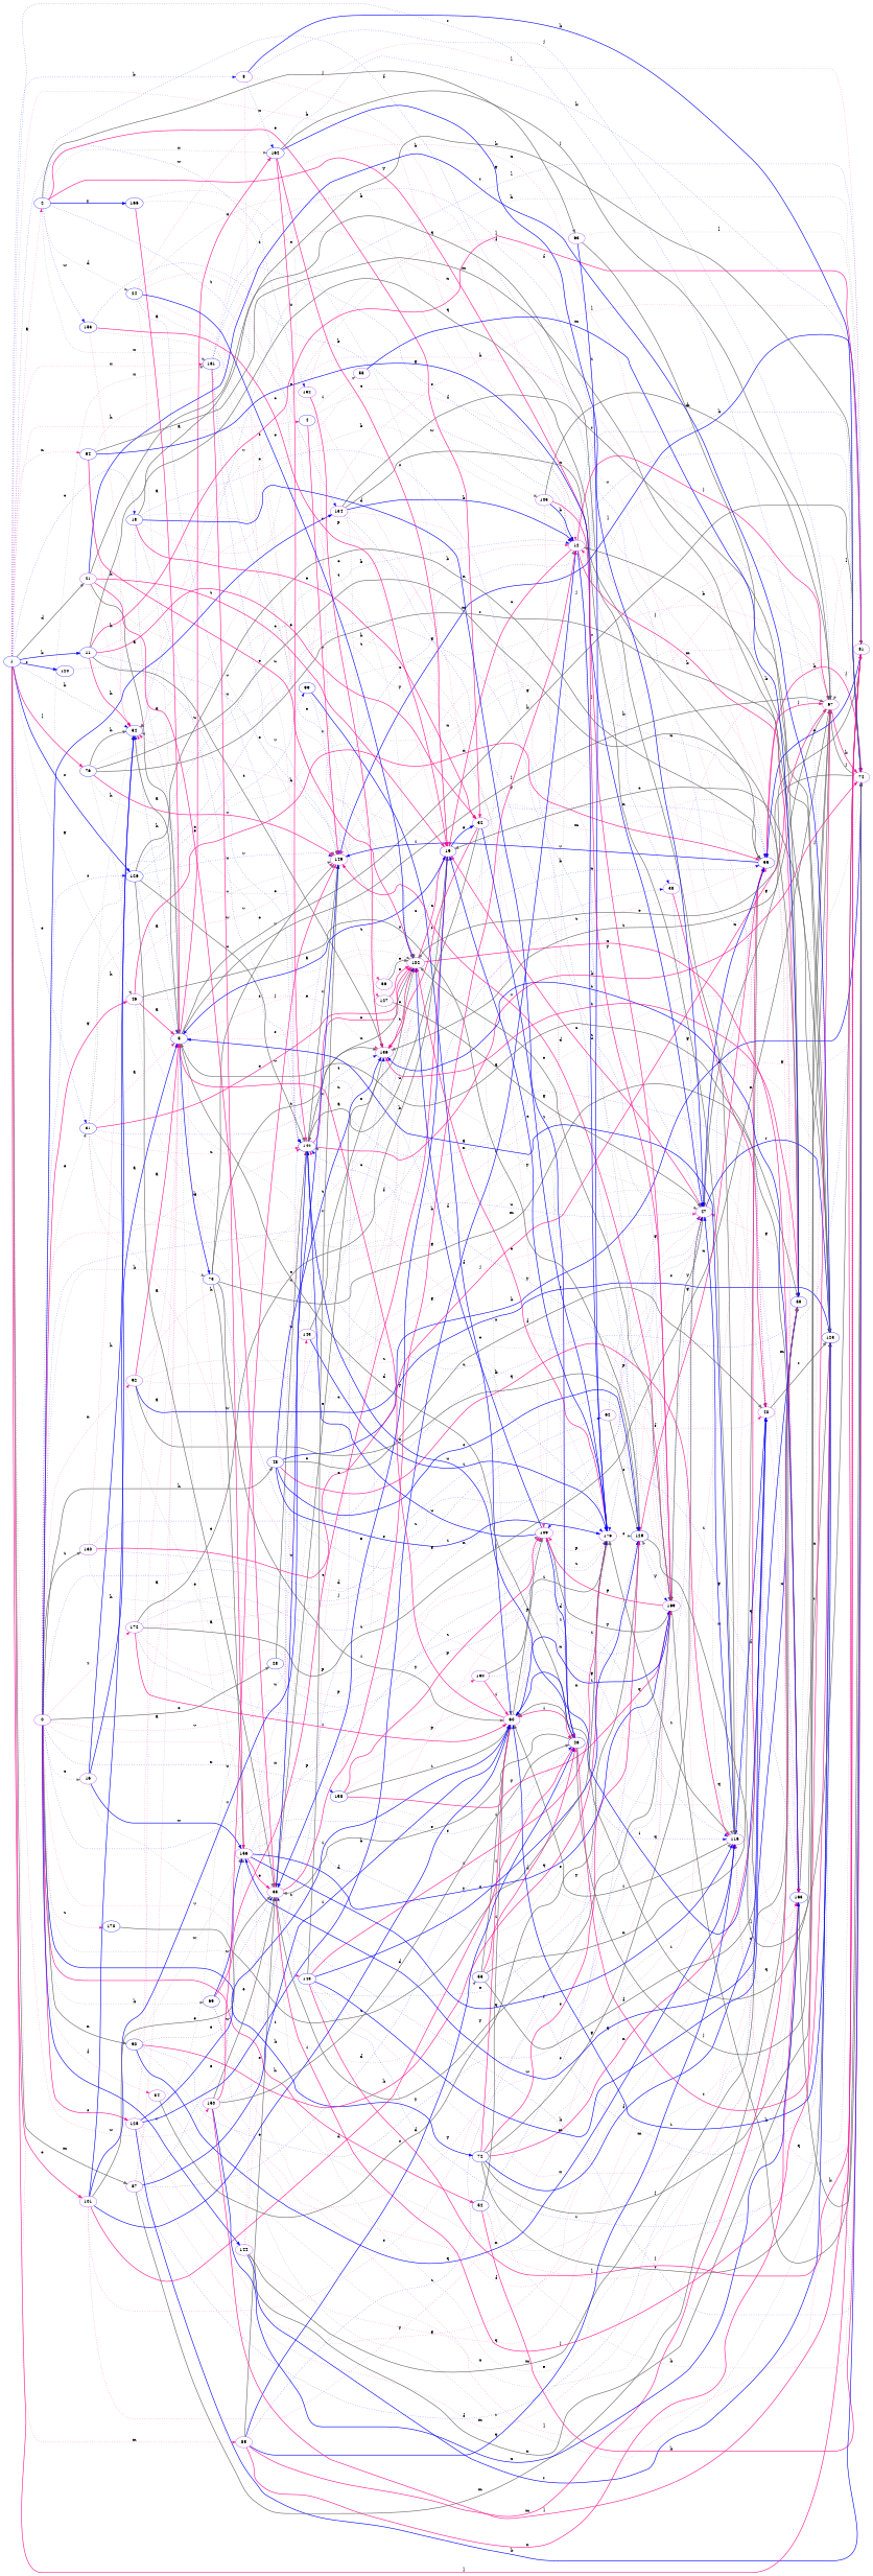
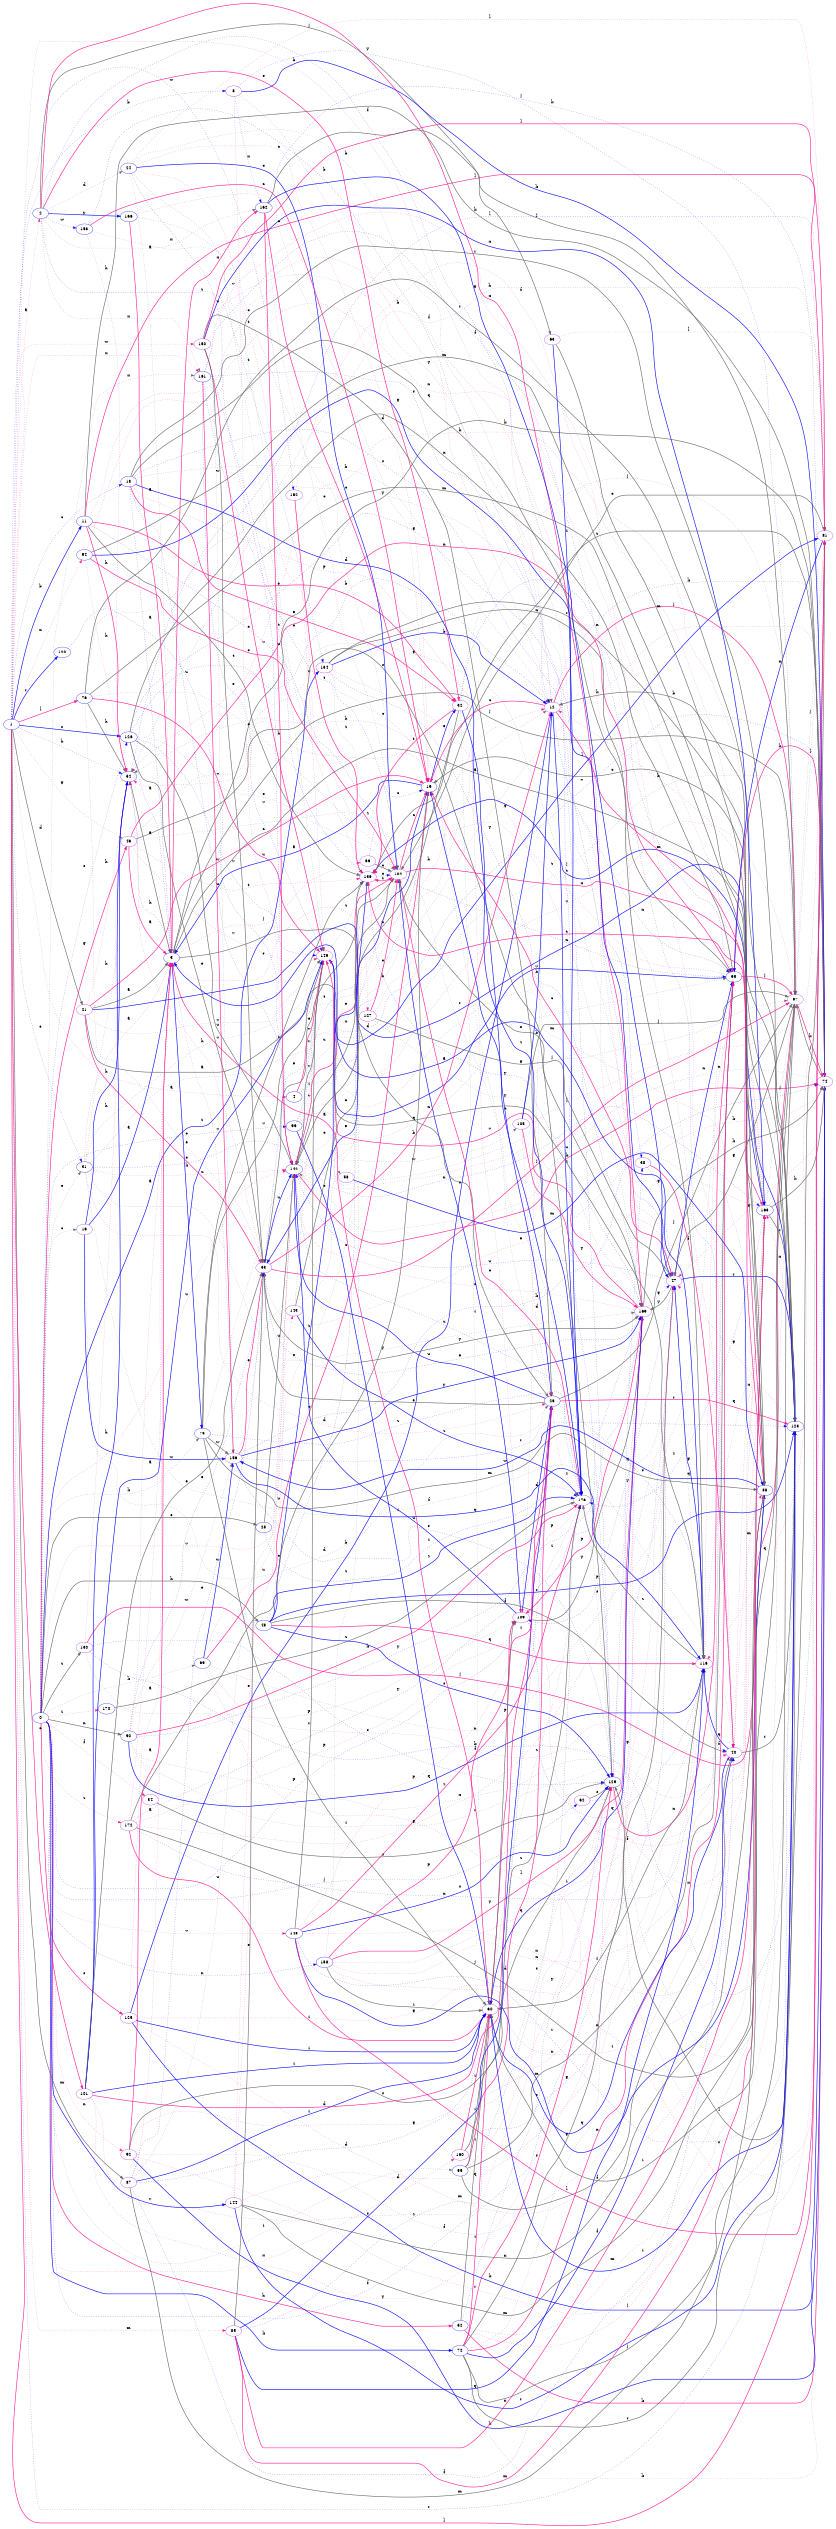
  strict digraph {
    rankdir=LR
    node [color=purple]
    edge [color=gray40 style=dotted]
-   0
+   0 [color=blue]
    16
    28 [color=blue]
    31 [color=blue]
    34
    38
    46
    48 [color=blue]
    52 [color=blue]
    55 [color=blue]
    62
    69 [color=blue]
    72 [color=blue]
    73 [color=blue]
    90 [color=blue]
    92
    99 [color=blue]
    109
    125
    126 [color=blue]
    130
    134
    142 [color=blue]
    143
    144
    148 [color=blue]
    158 [color=blue]
    160
    161 [color=blue]
    170 [color=blue]
    172
    54 [color=blue]
    5 [color=blue]
    26 [color=blue]
    156
    176
    169
    149
    40
    102
    95 [color=blue]
    163 [color=blue]
    129 [color=blue]
    74
    47
    136
    123 [color=blue]
    19 [color=blue]
    116
    67
    88 [color=blue]
    60
    81
    12
    33
    1 [color=blue]
    2 [color=blue]
    4 [color=blue]
    8
    11 [color=blue]
    18 [color=blue]
    21
    76 [color=blue]
    85
    87
    94 [color=blue]
    101
    120 [color=blue]
    150
    152
    166 [color=blue]
    24 [color=blue]
    32
    63
    153 [color=blue]
    162 [color=blue]
    58
    n78 [label=105]
    66
    127
    0 -> 16 [label=c]
    0 -> 28 [label=e style=bold]
    0 -> 31 [label=e]
    0 -> 34 [color=deeppink label=f]
    0 -> 38 [color=blue label=f]
    0 -> 46 [color=deeppink label=g style=bold]
    0 -> 48 [label=h style=bold]
    0 -> 52 [color=deeppink label=h style=bold]
    0 -> 55 [label=i]
    0 -> 62 [color=blue label=j]
    0 -> 69 [label=k]
    0 -> 72 [color=blue label=k style=bold]
    0 -> 73 [label=k]
    0 -> 90 [label=n style=bold]
    0 -> 92 [color=deeppink label=n]
    0 -> 99 [color=blue label=o]
    0 -> 109 [color=blue label=p]
    0 -> 125 [color=deeppink label=s style=bold]
    0 -> 126 [color=blue label=s]
    0 -> 130 [label=t style=bold]
    0 -> 134 [color=blue label=t style=bold]
    0 -> 142 [color=deeppink label=u]
    0 -> 143 [color=deeppink label=v]
    0 -> 144 [color=blue label=v style=bold]
    0 -> 148 [color=deeppink label=v]
    0 -> 158 [color=blue label=x]
    0 -> 160 [color=deeppink label=x]
    0 -> 161 [label=x]
    0 -> 170 [color=deeppink label=z]
    0 -> 172 [color=deeppink label=z]
    16 -> 54 [color=blue label=h style=bold]
    16 -> 5 [color=blue label=a style=bold]
    16 -> 26 [label=d]
    16 -> 156 [color=blue label=w style=bold]
    28 -> 142 [label=u style=bold]
    28 -> 176 [color=blue label=z]
    31 -> 142 [color=deeppink label=u]
    31 -> 54 [label=h]
    31 -> 5 [color=deeppink label=a]
    31 -> 26 [color=deeppink label=d]
    31 -> 169 [label=y]
    31 -> 149 [label=v]
    31 -> 40 [label=f]
-   31 -> 102 [color=deeppink label=o style=bold]
    31 -> 95 [label=n]
    31 -> 163 [color=blue label=x]
    34 -> 129 [label=s style=bold]
    38 -> 40 [color=deeppink label=f style=bold]
    38 -> 74 [color=deeppink label=k]
    38 -> 47 [color=blue label=g]
    46 -> 5 [color=deeppink label=a style=bold]
    46 -> 176 [label=z]
    46 -> 149 [color=deeppink label=v]
    46 -> 95 [color=deeppink label=n style=bold]
    46 -> 129 [label=s style=bold]
    46 -> 47 [label=g]
    46 -> 136 [color=deeppink label=t]
    48 -> 142 [color=deeppink label=u]
    48 -> 176 [color=blue label=z style=bold]
    48 -> 40 [label=f style=bold]
    48 -> 129 [color=blue label=s style=bold]
    48 -> 136 [color=blue label=t style=bold]
    48 -> 123 [color=blue label=r style=bold]
    48 -> 19 [color=blue label=c]
    48 -> 116 [color=deeppink label=q style=bold]
    52 -> 129 [color=blue label=s]
    52 -> 74 [color=deeppink label=k style=bold]
    52 -> 67 [color=deeppink label=j]
    52 -> 88 [label=m]
    52 -> 60 [label=i style=bold]
    55 -> 26 [color=deeppink label=d style=bold]
    55 -> 169 [color=deeppink label=y]
    55 -> 40 [label=f style=bold]
    55 -> 95 [label=n style=bold]
    55 -> 129 [label=s]
    55 -> 60 [label=i style=bold]
    62 -> 129 [label=s style=bold]
    62 -> 47 [color=blue label=g]
    69 -> 156 [color=blue label=w style=bold]
    69 -> 40 [color=deeppink label=f]
    69 -> 102 [label=o]
    69 -> 95 [label=n]
    69 -> 19 [color=deeppink label=c style=bold]
    69 -> 81 [color=deeppink label=l]
    72 -> 40 [color=blue label=f style=bold]
    72 -> 95 [color=deeppink label=n style=bold]
    72 -> 129 [color=deeppink label=s style=bold]
    72 -> 74 [label=k]
    72 -> 47 [label=g style=bold]
    72 -> 123 [label=r style=bold]
    72 -> 116 [label=q]
    72 -> 67 [label=j style=bold]
    72 -> 60 [color=deeppink label=i style=bold]
    73 -> 156 [label=w style=bold]
    73 -> 176 [color=blue label=z]
    73 -> 149 [label=v style=bold]
    73 -> 136 [label=t style=bold]
    73 -> 88 [label=m style=bold]
    73 -> 60 [label=i style=bold]
    73 -> 12 [label=b]
    90 -> 5 [color=deeppink label=a]
    90 -> 156 [label=w]
    90 -> 176 [color=deeppink label=k style=bold]
    90 -> 169 [color=blue label=y]
    90 -> 163 [label=x]
    90 -> 123 [label=r]
    90 -> 116 [color=blue label=q style=bold]
    90 -> 33 [color=blue label=e]
    92 -> 5 [color=deeppink label=a style=bold]
    92 -> 40 [label=f]
    92 -> 129 [label=s style=bold]
    92 -> 74 [color=blue label=k style=bold]
    92 -> 47 [color=deeppink label=g]
    92 -> 123 [color=deeppink label=r]
    99 -> 149 [color=blue label=v]
    99 -> 67 [label=j]
    99 -> 60 [color=blue label=i style=bold]
    99 -> 81 [color=deeppink label=l]
    99 -> 12 [color=deeppink label=b]
    109 -> 142 [color=blue label=u style=bold]
    109 -> 26 [color=blue label=d style=bold]
    109 -> 176 [label=z]
    109 -> 169 [label=y style=bold]
    109 -> 40 [color=deeppink label=f]
    109 -> 102 [color=blue label=o style=bold]
    109 -> 116 [color=blue label=q]
    109 -> 12 [label=b]
    125 -> 5 [color=deeppink label=a]
    125 -> 74 [color=blue label=k style=bold]
    125 -> 47 [color=deeppink label=g]
    125 -> 88 [color=deeppink label=m]
    125 -> 60 [color=blue label=i style=bold]
    125 -> 12 [color=blue label=b style=bold]
    126 -> 142 [label=u style=bold]
    126 -> 5 [color=blue label=a]
    126 -> 149 [color=blue label=v]
    126 -> 102 [label=o]
    126 -> 95 [label=n style=bold]
    126 -> 47 [color=blue label=g]
    126 -> 12 [color=blue label=b]
    126 -> 33 [label=e style=bold]
    130 -> 109 [label=p]
    130 -> 54 [color=deeppink label=h]
    130 -> 129 [color=blue label=s]
    130 -> 74 [color=blue label=k]
    130 -> 67 [color=deeppink label=j style=bold]
    134 -> 169 [color=blue label=y]
    134 -> 95 [label=n style=bold]
    134 -> 47 [color=deeppink label=g]
    134 -> 136 [label=t]
    134 -> 123 [label=r style=bold]
    134 -> 19 [color=deeppink label=c]
    134 -> 12 [color=blue label=b style=bold]
    142 -> 149 [label=v style=bold]
    142 -> 102 [color=deeppink label=o style=bold]
    142 -> 74 [color=deeppink label=k style=bold]
    142 -> 136 [color=blue label=t]
    143 -> 176 [color=blue label=z style=bold]
    143 -> 149 [label=v]
    143 -> 102 [label=o style=bold]
    144 -> 142 [color=deeppink label=u]
    144 -> 163 [label=x style=bold]
    144 -> 123 [color=blue label=r style=bold]
    144 -> 116 [color=deeppink label=q]
    144 -> 88 [label=m style=bold]
    144 -> 33 [color=deeppink label=e]
    148 -> 109 [color=deeppink label=p]
    148 -> 176 [color=deeppink label=z style=bold]
    148 -> 149 [label=v style=bold]
    148 -> 163 [color=deeppink label=x]
    148 -> 129 [color=blue label=s style=bold]
    148 -> 123 [color=blue label=r]
    148 -> 88 [color=blue label=m style=bold]
    148 -> 81 [color=deeppink label=l style=bold]
    158 -> 109 [color=deeppink label=p style=bold]
    158 -> 169 [color=deeppink label=y style=bold]
    158 -> 95 [color=deeppink label=n]
    158 -> 163 [color=deeppink label=x]
    158 -> 136 [label=t]
    158 -> 116 [label=q]
    158 -> 60 [label=i style=bold]
    160 -> 176 [label=z style=bold]
    160 -> 47 [color=blue label=g]
    160 -> 60 [color=deeppink label=i style=bold]
    161 -> 156 [color=deeppink label=w style=bold]
    161 -> 149 [color=blue label=v]
    161 -> 40 [color=blue label=f]
    161 -> 102 [color=blue label=o]
    161 -> 163 [color=deeppink label=x]
    161 -> 129 [color=blue label=s]
    170 -> 176 [label=z style=bold]
    172 -> 109 [color=deeppink label=p]
    172 -> 5 [color=deeppink label=a]
    172 -> 169 [color=blue label=y]
    172 -> 95 [color=blue label=n]
    172 -> 47 [color=deeppink label=g]
    172 -> 19 [label=c style=bold]
    172 -> 67 [label=j style=bold]
    172 -> 60 [color=deeppink label=i style=bold]
    54 -> 5 [label=a style=bold]
    54 -> 81 [color=blue label=l]
    5 -> 73 [color=blue label=k style=bold]
    5 -> 54 [color=blue label=h]
    5 -> 26 [label=d style=bold]
    5 -> 74 [label=k style=bold]
    5 -> 67 [label=j style=bold]
    5 -> 162 [color=deeppink label=x style=bold]
    5 -> 66 [color=deeppink label=j]
    5 -> 127 [color=deeppink label=s]
    26 -> 142 [color=blue label=u style=bold]
    26 -> 54 [label=h]
    26 -> 176 [label=z]
    26 -> 123 [color=deeppink label=r style=bold]
    26 -> 116 [color=blue label=q]
    26 -> 67 [label=j style=bold]
    26 -> 60 [color=deeppink label=i style=bold]
    26 -> 33 [label=e style=bold]
    156 -> 5 [label=a]
    156 -> 169 [color=blue label=y style=bold]
    156 -> 129 [color=blue label=s]
    156 -> 74 [color=blue label=k]
    156 -> 123 [color=blue label=r]
    156 -> 19 [label=c]
    156 -> 116 [color=blue label=q style=bold]
    156 -> 33 [color=deeppink label=e style=bold]
    176 -> 109 [color=deeppink label=p]
    176 -> 142 [color=blue label=u]
    176 -> 102 [color=deeppink label=o style=bold]
    176 -> 129 [label=s]
    176 -> 19 [color=blue label=c style=bold]
    169 -> 109 [color=deeppink label=p style=bold]
    169 -> 142 [color=deeppink label=u]
    169 -> 149 [color=deeppink label=v style=bold]
    169 -> 102 [label=o style=bold]
    169 -> 74 [label=k style=bold]
    169 -> 47 [color=blue label=g]
    169 -> 60 [color=blue label=i style=bold]
    169 -> 33 [color=blue label=e]
    149 -> 136 [label=t]
    149 -> 67 [label=j]
    149 -> 88 [label=m]
    149 -> 81 [color=blue label=l style=bold]
    149 -> 33 [color=blue label=e]
    40 -> 163 [color=deeppink label=x]
    40 -> 123 [label=r style=bold]
    40 -> 116 [color=blue label=q style=bold]
    40 -> 88 [color=deeppink label=m]
    40 -> 60 [color=blue label=i style=bold]
    102 -> 142 [label=u style=bold]
    102 -> 95 [color=blue label=n]
    102 -> 163 [color=deeppink label=x style=bold]
    102 -> 136 [color=deeppink label=t style=bold]
    102 -> 19 [color=deeppink label=c style=bold]
    95 -> 149 [color=blue label=v style=bold]
    95 -> 74 [color=deeppink label=k style=bold]
    95 -> 136 [color=deeppink label=t]
    95 -> 67 [color=deeppink label=j style=bold]
    163 -> 54 [color=deeppink label=h]
    163 -> 5 [label=a style=bold]
    163 -> 176 [color=blue label=z]
    163 -> 74 [label=k style=bold]
    163 -> 136 [color=blue label=t style=bold]
    163 -> 123 [label=r style=bold]
    163 -> 116 [label=q]
    163 -> 67 [label=j]
    163 -> 12 [color=deeppink label=b]
    163 -> 33 [label=e]
    129 -> 169 [color=blue label=y]
    129 -> 95 [color=deeppink label=n style=bold]
    129 -> 163 [color=deeppink label=x]
    129 -> 81 [label=l style=bold]
    74 -> 142 [label=u]
    74 -> 149 [color=blue label=v]
    74 -> 47 [color=deeppink label=g]
    74 -> 136 [label=t style=bold]
    74 -> 67 [label=j style=bold]
    47 -> 109 [color=blue label=p]
    47 -> 142 [color=blue label=u]
    47 -> 169 [label=y style=bold]
    47 -> 95 [color=blue label=n style=bold]
    47 -> 129 [color=deeppink label=s]
    47 -> 123 [color=blue label=r style=bold]
    47 -> 19 [color=deeppink label=c style=bold]
    47 -> 116 [label=q]
    136 -> 142 [color=deeppink label=u]
    136 -> 169 [color=blue label=y]
    136 -> 102 [color=blue label=o]
    136 -> 33 [label=e style=bold]
    123 -> 163 [color=deeppink label=x]
    123 -> 47 [color=deeppink label=g]
    123 -> 19 [label=c style=bold]
    123 -> 60 [color=blue label=i style=bold]
    123 -> 12 [label=b style=bold]
    19 -> 54 [color=deeppink label=h]
    19 -> 5 [color=blue label=a style=bold]
    19 -> 33 [color=blue label=e style=bold]
    19 -> 32 [color=blue label=e style=bold]
    116 -> 5 [color=blue label=a style=bold]
    116 -> 176 [label=z style=bold]
    116 -> 40 [color=blue label=f]
    116 -> 95 [color=deeppink label=n]
    116 -> 47 [color=blue label=g style=bold]
    116 -> 60 [label=i style=bold]
    67 -> 149 [color=deeppink label=v]
    67 -> 74 [color=deeppink label=k style=bold]
    67 -> 47 [label=g style=bold]
    67 -> 60 [label=i style=bold]
    67 -> 81 [label=l]
    88 -> 156 [color=blue label=w style=bold]
    88 -> 136 [color=deeppink label=t style=bold]
    60 -> 109 [label=p style=bold]
    60 -> 5 [color=deeppink label=a style=bold]
    60 -> 176 [label=z]
    81 -> 54 [label=h]
    81 -> 102 [label=o style=bold]
    81 -> 95 [color=blue label=n style=bold]
    81 -> 129 [label=s]
    81 -> 116 [color=deeppink label=q]
    81 -> 67 [label=j]
    12 -> 176 [color=blue label=z style=bold]
    12 -> 95 [color=blue label=n]
    12 -> 74 [color=blue label=k]
    12 -> 19 [color=deeppink label=c style=bold]
    12 -> 67 [color=deeppink label=j style=bold]
    12 -> 88 [color=deeppink label=m style=bold]
    33 -> 142 [color=blue label=u style=bold]
    33 -> 54 [color=deeppink label=h]
    33 -> 169 [label=y style=bold]
    33 -> 102 [color=deeppink label=o]
    33 -> 67 [color=deeppink label=j style=bold]
    33 -> 12 [color=deeppink label=b style=bold]
    1 -> 31 [color=blue label=e]
    1 -> 46 [label=g]
    1 -> 126 [color=blue label=s style=bold]
    1 -> 161 [color=deeppink label=x]
    1 -> 54 [color=blue label=h]
    1 -> 123 [color=blue label=r]
    1 -> 81 [color=deeppink label=l style=bold]
    1 -> 12 [color=deeppink label=b]
    1 -> 2 [color=deeppink label=a]
    1 -> 4 [color=deeppink label=a]
    1 -> 8 [color=blue label=b]
    1 -> 11 [color=blue label=b style=bold]
    1 -> 18 [color=blue label=c]
    1 -> 21 [label=d style=bold]
    1 -> 76 [color=deeppink label=l style=bold]
    1 -> 85 [color=deeppink label=m]
    1 -> 87 [label=m style=bold]
    1 -> 94 [color=deeppink label=n]
    1 -> 101 [color=deeppink label=o style=bold]
    1 -> 120 [color=blue label=r style=bold]
    1 -> 150 [color=deeppink label=w]
    1 -> 152 [color=blue label=w]
    2 -> 38 [color=blue label=f]
    2 -> 134 [color=blue label=t]
    2 -> 161 [label=x]
    2 -> 169 [color=deeppink label=y style=bold]
    2 -> 166 [color=blue label=y style=bold]
    2 -> 24 [label=d]
    2 -> 32 [color=deeppink label=e style=bold]
    2 -> 63 [label=j style=bold]
    2 -> 153 [color=blue label=w]
    2 -> 162 [label=x]
    4 -> 149 [color=deeppink label=v style=bold]
    4 -> 58 [label=i]
    4 -> n78 [label=w]
    8 -> 142 [color=deeppink label=u]
    8 -> 74 [color=blue label=k style=bold]
    8 -> 67 [color=blue label=j]
    8 -> 12 [color=deeppink label=b]
    8 -> 162 [color=blue label=x]
    11 -> 54 [color=deeppink label=h style=bold]
    11 -> 40 [color=deeppink label=f]
    11 -> 102 [color=blue label=o]
    11 -> 74 [label=k style=bold]
    11 -> 136 [label=t style=bold]
    11 -> 81 [color=deeppink label=l style=bold]
    11 -> 32 [color=deeppink label=e style=bold]
    18 -> 109 [color=deeppink label=p]
    18 -> 142 [color=blue label=u]
    18 -> 5 [color=blue label=a]
    18 -> 26 [color=blue label=d style=bold]
    18 -> 129 [color=blue label=s]
+   18 -> 123 [label=r style=bold]
    18 -> 116 [label=q style=bold]
    18 -> 12 [label=b]
    18 -> 32 [color=deeppink label=e style=bold]
    21 -> 54 [color=deeppink label=h]
    21 -> 5 [label=a style=bold]
    21 -> 149 [label=v]
    21 -> 123 [color=blue label=r style=bold]
    21 -> 19 [color=deeppink label=c style=bold]
    21 -> 116 [label=q style=bold]
    21 -> 33 [color=deeppink label=e style=bold]
    76 -> 54 [label=h style=bold]
    76 -> 169 [label=y]
    76 -> 149 [color=deeppink label=v style=bold]
    76 -> 102 [label=o]
    76 -> 123 [label=r style=bold]
    76 -> 88 [label=m style=bold]
    76 -> 33 [label=e]
    85 -> 26 [color=blue label=d style=bold]
    85 -> 176 [color=blue label=z]
    85 -> 163 [color=deeppink label=x style=bold]
    85 -> 116 [color=blue label=q style=bold]
    85 -> 88 [color=deeppink label=m style=bold]
    85 -> 33 [label=e style=bold]
    87 -> 142 [label=u]
    87 -> 5 [color=deeppink label=a]
    87 -> 26 [color=blue label=d]
    87 -> 40 [color=blue label=f]
    87 -> 88 [label=m style=bold]
    87 -> 60 [color=blue label=i style=bold]
    87 -> 33 [color=blue label=e]
    94 -> 54 [color=deeppink label=h]
    94 -> 102 [color=deeppink label=o style=bold]
    94 -> 95 [color=deeppink label=n]
    94 -> 47 [color=blue label=g style=bold]
    94 -> 88 [label=m style=bold]
    101 -> 54 [color=blue label=h style=bold]
    101 -> 26 [color=deeppink label=d style=bold]
    101 -> 169 [color=deeppink label=y]
    101 -> 149 [color=blue label=v style=bold]
    101 -> 129 [color=deeppink label=s]
    101 -> 60 [color=blue label=i style=bold]
    101 -> 33 [label=e style=bold]
    120 -> 142 [color=blue label=u]
    150 -> 26 [label=d style=bold]
    150 -> 156 [label=w]
    150 -> 169 [color=deeppink label=y]
    150 -> 149 [color=deeppink label=v style=bold]
    150 -> 163 [color=blue label=x style=bold]
    150 -> 136 [color=blue label=t]
    150 -> 81 [color=deeppink label=l style=bold]
    150 -> 33 [label=e style=bold]
    152 -> 149 [color=deeppink label=v]
    152 -> 40 [color=deeppink label=f]
    152 -> 136 [color=deeppink label=t style=bold]
    166 -> 5 [color=deeppink label=a style=bold]
    166 -> 136 [label=t]
    166 -> 19 [label=c]
    24 -> 142 [color=blue label=u]
    24 -> 5 [label=a]
    24 -> 149 [label=v]
    24 -> 102 [color=blue label=o style=bold]
    24 -> 136 [color=deeppink label=t]
    24 -> 19 [color=deeppink label=c]
    24 -> 81 [color=deeppink label=l]
    24 -> 12 [label=b]
    32 -> 142 [label=u style=bold]
    32 -> 176 [color=blue label=z style=bold]
    32 -> 95 [color=blue label=n]
    32 -> 136 [color=deeppink label=t style=bold]
    32 -> 67 [label=j]
    32 -> 60 [label=i]
    63 -> 176 [color=blue label=z style=bold]
    63 -> 88 [label=m style=bold]
    63 -> 81 [label=l]
    153 -> 54 [color=deeppink label=h]
    153 -> 102 [label=o]
    153 -> 19 [color=deeppink label=c style=bold]
    153 -> 12 [color=blue label=b]
    162 -> 142 [color=deeppink label=u style=bold]
    162 -> 102 [label=o]
    162 -> 74 [color=blue label=k]
    162 -> 47 [color=blue label=g style=bold]
    162 -> 19 [color=deeppink label=c style=bold]
    162 -> 67 [label=j style=bold]
    58 -> 88 [color=blue label=m style=bold]
    n78 -> 26 [color=deeppink label=d]
    n78 -> 169 [color=deeppink label=y style=bold]
    n78 -> 67 [label=j style=bold]
    n78 -> 12 [color=blue label=b style=bold]
    66 -> 102 [label=o style=bold]
    66 -> 19 [color=blue label=c]
    127 -> 169 [label=y]
    127 -> 102 [color=deeppink label=o style=bold]
    127 -> 74 [color=deeppink label=k]
    127 -> 47 [label=g style=bold]
  }
